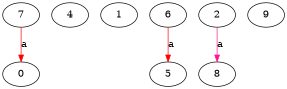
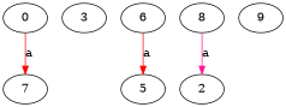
  strict digraph {
    edge [color=red]
    0
    7
-   4
-   1
+   4 [label=3]
    6
    5
    2
    8
    n9 [label=9]
-   7 -> 0 [label=a]
+   0 -> 7 [label=a]
    6 -> 5 [label=a]
-   2 -> 8 [color=deeppink label=a]
+   8 -> 2 [color=deeppink label=a]
  }
